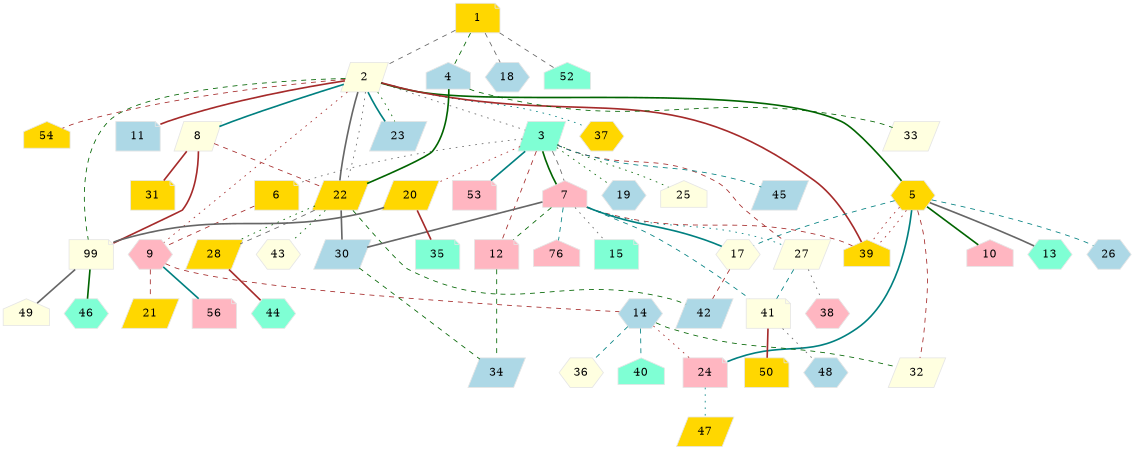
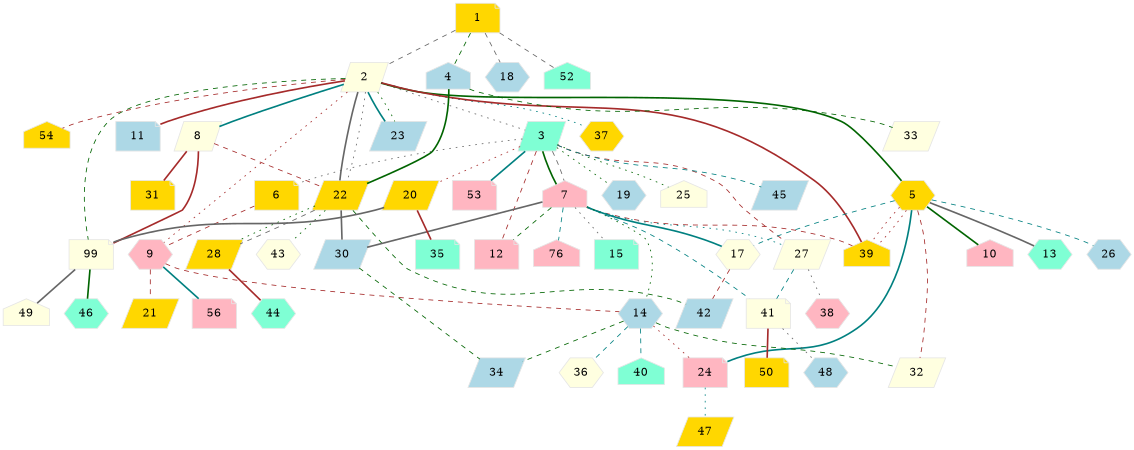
  graph {
    node [color=gray90 fillcolor=gold shape=parallelogram style=filled]
    edge [color=brown style=dashed]
    1 [shape=note]
    2 [fillcolor=lightyellow]
    4 [fillcolor=lightblue shape=house]
    18 [fillcolor=lightblue shape=hexagon]
    52 [fillcolor=aquamarine shape=house]
    3 [fillcolor=aquamarine]
    5 [shape=hexagon]
    8 [fillcolor=lightyellow]
    9 [fillcolor=lightpink shape=hexagon]
    11 [fillcolor=lightblue shape=note]
    22
    23 [fillcolor=lightblue]
    n13 [fillcolor=lightyellow label=99 shape=note]
    37 [shape=hexagon]
    39 [shape=house]
    54 [shape=house]
    33 [fillcolor=lightyellow]
    6 [shape=note]
    7 [fillcolor=lightpink shape=house]
    12 [fillcolor=lightpink shape=note]
    19 [fillcolor=lightblue shape=hexagon]
    20
    25 [fillcolor=lightyellow shape=house]
    27 [fillcolor=lightyellow]
    45 [fillcolor=lightblue]
    53 [fillcolor=lightpink shape=note]
    10 [fillcolor=lightpink shape=house]
    13 [fillcolor=aquamarine shape=hexagon]
    17 [fillcolor=lightyellow shape=hexagon]
    24 [fillcolor=lightpink shape=note]
    26 [fillcolor=lightblue shape=hexagon]
    32 [fillcolor=lightyellow]
    31 [shape=note]
    14 [fillcolor=lightblue shape=hexagon]
    21
    n36 [fillcolor=lightpink label=56 shape=note]
    30 [fillcolor=lightblue]
    42 [fillcolor=lightblue]
    28
    43 [fillcolor=lightyellow shape=hexagon]
    46 [fillcolor=aquamarine shape=hexagon]
    49 [fillcolor=lightyellow shape=house]
    15 [fillcolor=aquamarine shape=note]
    n44 [fillcolor=lightpink label=76 shape=house]
    41 [fillcolor=lightyellow shape=note]
    35 [fillcolor=aquamarine shape=note]
    38 [fillcolor=lightpink shape=hexagon]
    47
    34 [fillcolor=lightblue]
    36 [fillcolor=lightyellow shape=hexagon]
    40 [fillcolor=aquamarine shape=house]
    48 [fillcolor=lightblue shape=hexagon]
    50 [shape=note]
    44 [fillcolor=aquamarine shape=hexagon]
    1 -- 2 [color=gray40]
    1 -- 4 [color=darkgreen]
    1 -- 18 [color=gray40]
    1 -- 52 [color=gray40]
    2 -- 3 [color=gray40 style=dotted]
    2 -- 5 [color=darkgreen style=bold]
    2 -- 8 [color=teal style=bold]
    2 -- 9 [style=dotted]
    2 -- 11 [style=bold]
    2 -- 22 [color=gray40 style=bold]
    2 -- 22 [color=gray40 style=dotted]
    2 -- 23 [color=teal style=bold]
    2 -- 23 [color=darkgreen style=dotted]
    2 -- n13 [color=darkgreen]
    2 -- 37 [color=teal style=dotted]
    2 -- 39 [style=bold]
    2 -- 54
    4 -- 22 [color=darkgreen style=bold]
    4 -- 33 [color=darkgreen]
    3 -- 6 [color=gray40 style=dotted]
    3 -- 7 [color=darkgreen style=bold]
    3 -- 7 [color=gray40]
    3 -- 12
    3 -- 19 [color=darkgreen style=dotted]
    3 -- 20 [style=dotted]
    3 -- 25 [color=darkgreen style=dotted]
    3 -- 27
    3 -- 45 [color=teal]
    3 -- 53 [color=teal style=bold]
    5 -- 39 [style=dotted]
    5 -- 39 [style=dotted]
    5 -- 10 [color=darkgreen style=bold]
    5 -- 13 [color=gray40 style=bold]
    5 -- 17 [color=teal]
    5 -- 24 [color=teal style=bold]
    5 -- 26 [color=teal]
    5 -- 32
    8 -- 22
    8 -- n13 [style=bold]
    8 -- 31 [style=bold]
    9 -- 14
    9 -- 21
    9 -- n36 [color=teal style=bold]
    22 -- 30 [color=gray40 style=bold]
    22 -- 42 [color=darkgreen]
    22 -- 28 [color=darkgreen style=dotted]
    22 -- 28 [color=gray40]
    22 -- 43 [color=darkgreen style=dotted]
    n13 -- 46 [color=darkgreen style=bold]
    n13 -- 49 [color=gray40 style=bold]
    6 -- 9
    7 -- 39
    7 -- 12 [color=darkgreen]
    7 -- 27 [color=teal style=dotted]
    7 -- 17 [color=teal style=bold]
+   7 -- 14 [color=darkgreen style=dotted]
    7 -- 30 [color=gray40 style=bold]
    7 -- 15 [color=gray40 style=dotted]
    7 -- n44 [color=teal]
    7 -- 41 [color=teal]
    20 -- n13 [color=gray40 style=bold]
    20 -- 35 [style=bold]
    27 -- 41 [color=teal]
    27 -- 38 [color=gray40 style=dotted]
    17 -- 42
    24 -- 47 [color=teal style=dotted]
    14 -- 24 [style=dotted]
    14 -- 32 [color=darkgreen]
-   12 -- 34 [color=darkgreen]
+   14 -- 34 [color=darkgreen]
    14 -- 36 [color=teal]
    14 -- 40 [color=teal]
    30 -- 34 [color=darkgreen]
    28 -- 44 [style=bold]
    41 -- 48 [color=gray40 style=dotted]
    41 -- 50 [style=bold]
  }
